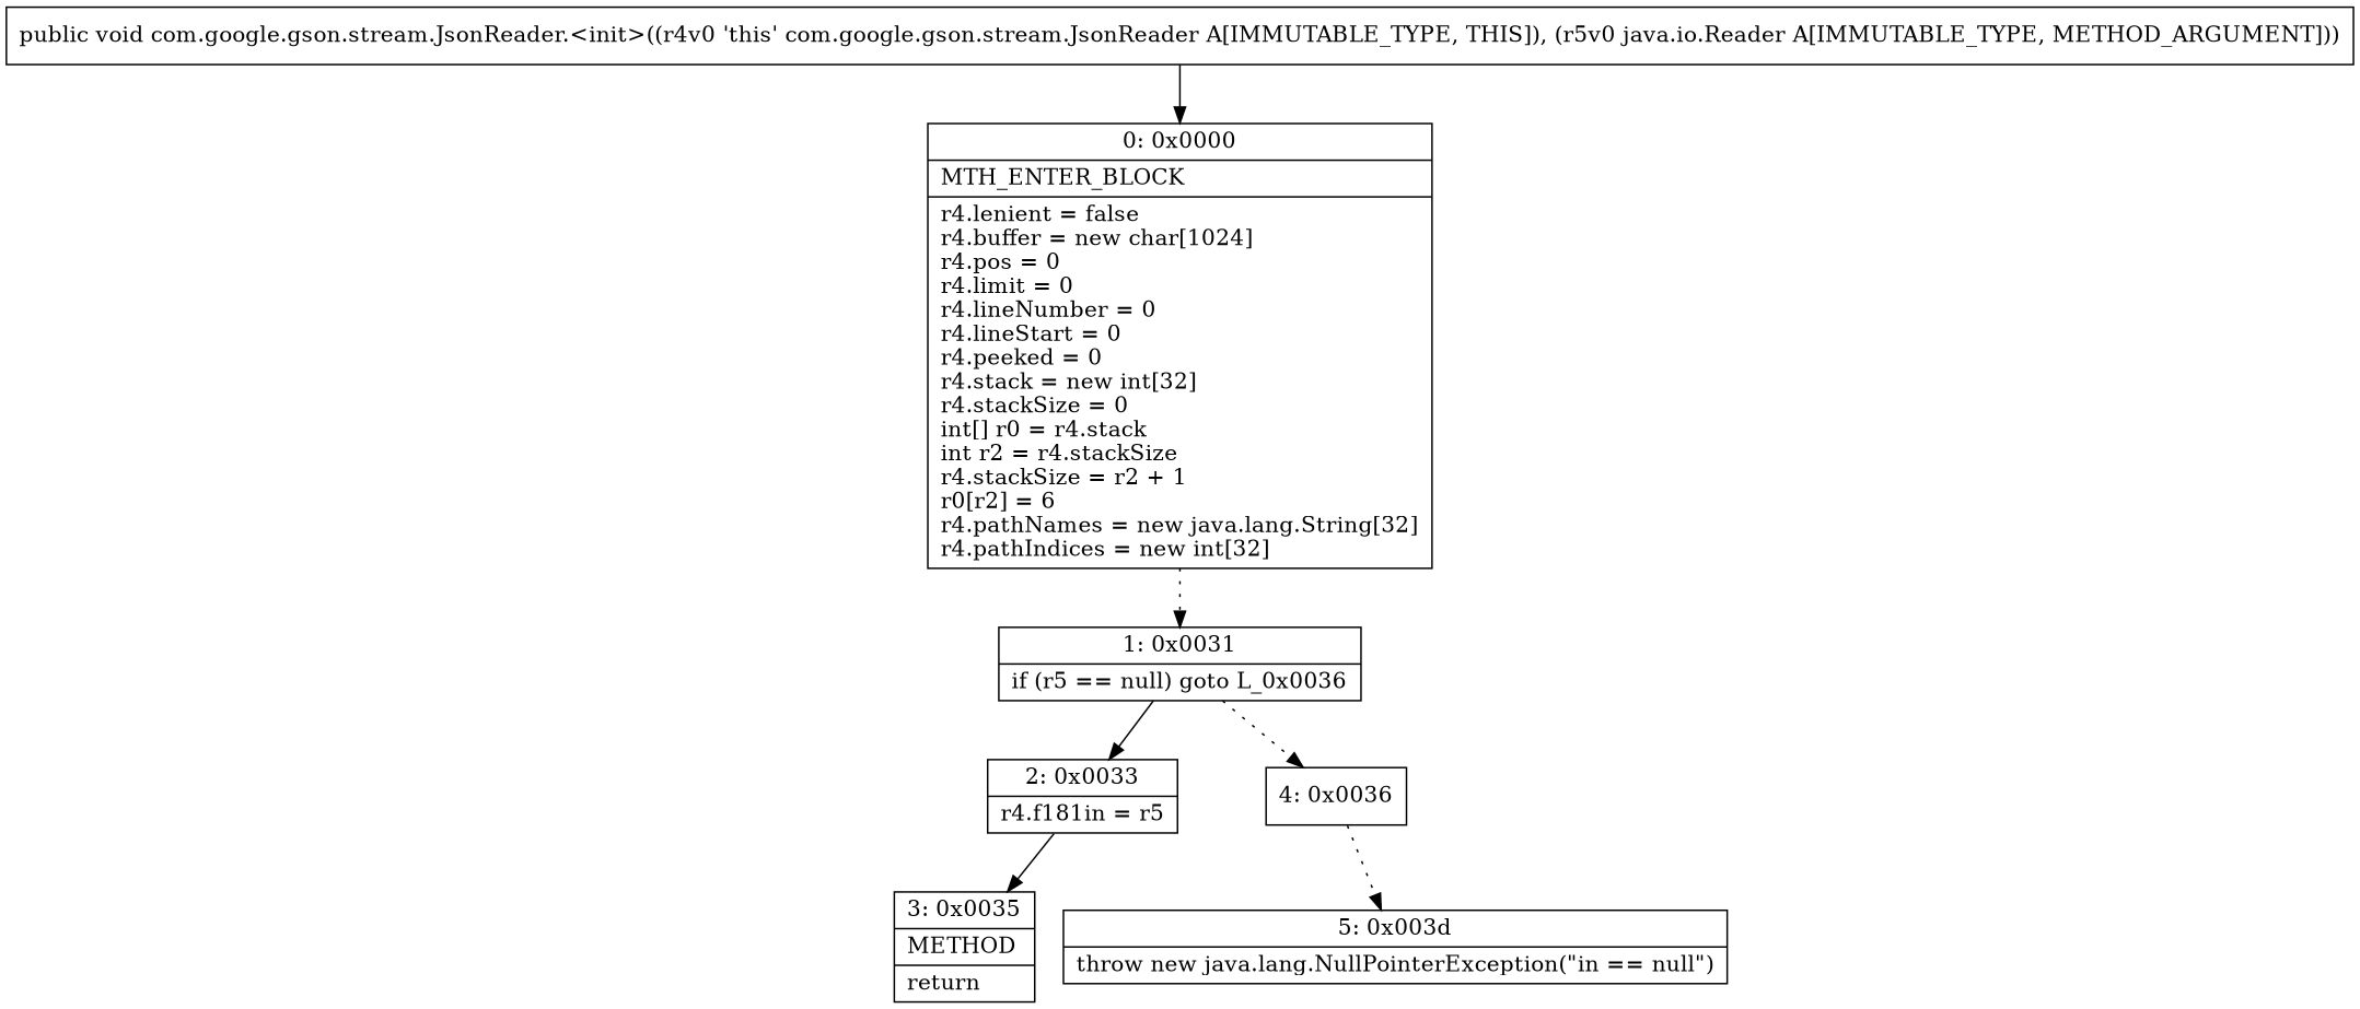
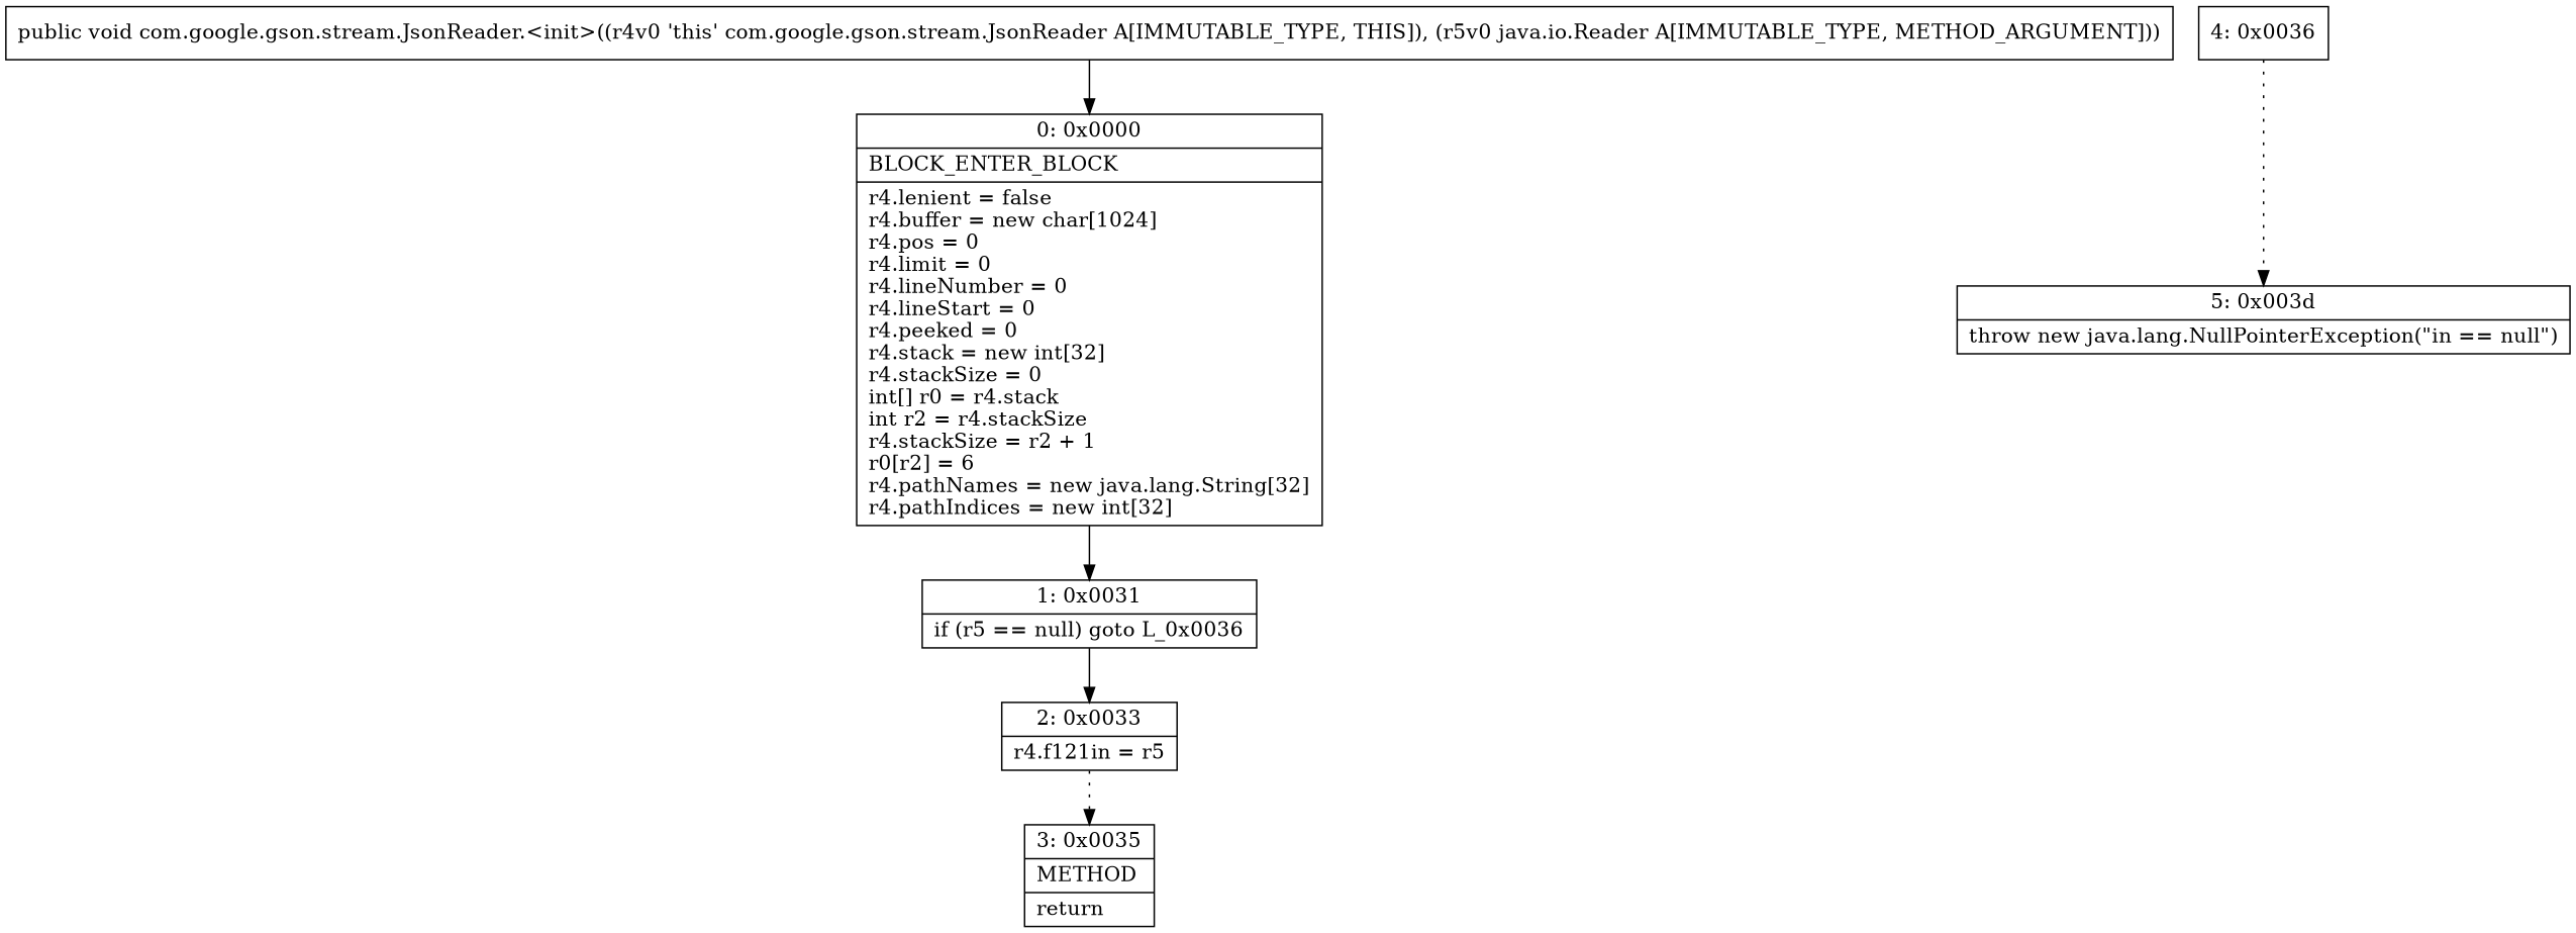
  digraph {
    node [shape=record]
    edge [style=dotted]
-   n1 [label="{0\:\ 0x0000|MTH_ENTER_BLOCK\l|r4.lenient = false\lr4.buffer = new char[1024]\lr4.pos = 0\lr4.limit = 0\lr4.lineNumber = 0\lr4.lineStart = 0\lr4.peeked = 0\lr4.stack = new int[32]\lr4.stackSize = 0\lint[] r0 = r4.stack\lint r2 = r4.stackSize\lr4.stackSize = r2 + 1\lr0[r2] = 6\lr4.pathNames = new java.lang.String[32]\lr4.pathIndices = new int[32]\l}"]
+   n1 [label="{0\:\ 0x0000|BLOCK_ENTER_BLOCK\l|r4.lenient = false\lr4.buffer = new char[1024]\lr4.pos = 0\lr4.limit = 0\lr4.lineNumber = 0\lr4.lineStart = 0\lr4.peeked = 0\lr4.stack = new int[32]\lr4.stackSize = 0\lint[] r0 = r4.stack\lint r2 = r4.stackSize\lr4.stackSize = r2 + 1\lr0[r2] = 6\lr4.pathNames = new java.lang.String[32]\lr4.pathIndices = new int[32]\l}"]
    n2 [label="{1\:\ 0x0031|if (r5 == null) goto L_0x0036\l}"]
-   n3 [label="{2\:\ 0x0033|r4.f181in = r5\l}"]
+   n3 [label="{2\:\ 0x0033|r4.f121in = r5\l}"]
    n4 [label="{4\:\ 0x0036}"]
    n5 [label="{3\:\ 0x0035|METHOD\l|return\l}"]
    n6 [label="{5\:\ 0x003d|throw new java.lang.NullPointerException(\"in == null\")\l}"]
    n7 [label="{public void com.google.gson.stream.JsonReader.\<init\>((r4v0 'this' com.google.gson.stream.JsonReader A[IMMUTABLE_TYPE, THIS]), (r5v0 java.io.Reader A[IMMUTABLE_TYPE, METHOD_ARGUMENT])) }"]
-   n1 -> n2
+   n1 -> n2 [style=solid]
    n2 -> n3 [style=solid]
-   n2 -> n4
-   n3 -> n5 [style=solid]
+   n3 -> n5
    n4 -> n6
    n7 -> n1 [style=solid]
  }
